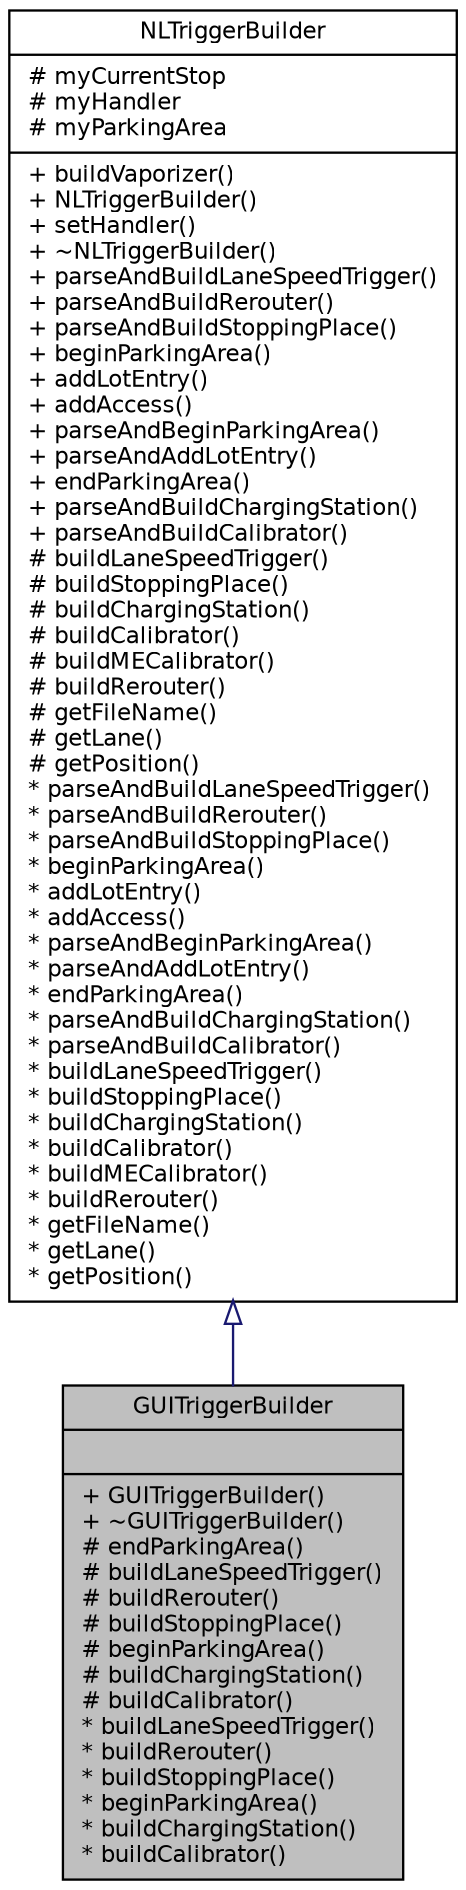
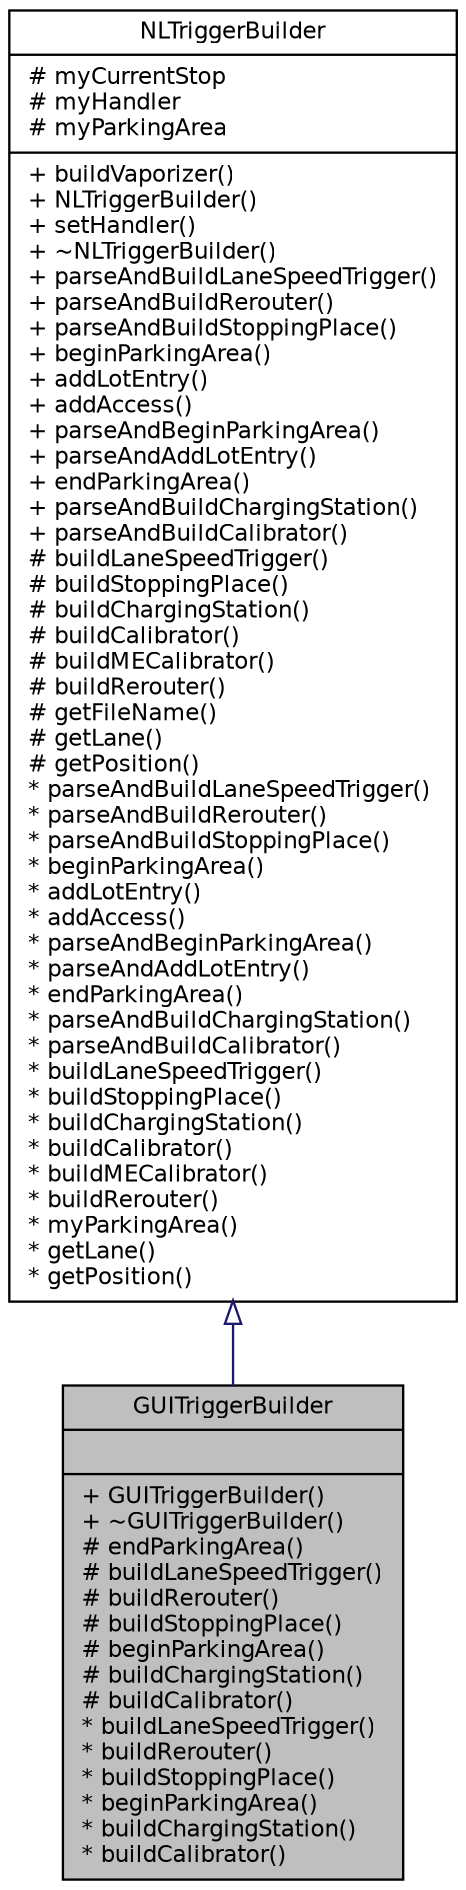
  digraph {
    node [color=black fontname=Helvetica fontsize=10 shape=record style=filled]
    n1 [fillcolor=grey75 fontcolor=black height=0.2 label="{GUITriggerBuilder\n||+ GUITriggerBuilder()\l+ ~GUITriggerBuilder()\l# endParkingArea()\l# buildLaneSpeedTrigger()\l# buildRerouter()\l# buildStoppingPlace()\l# beginParkingArea()\l# buildChargingStation()\l# buildCalibrator()\l* buildLaneSpeedTrigger()\l* buildRerouter()\l* buildStoppingPlace()\l* beginParkingArea()\l* buildChargingStation()\l* buildCalibrator()\l}" width=0.4]
-   n2 [fillcolor=white height=0.2 label="{NLTriggerBuilder\n|# myCurrentStop\l# myHandler\l# myParkingArea\l|+ buildVaporizer()\l+ NLTriggerBuilder()\l+ setHandler()\l+ ~NLTriggerBuilder()\l+ parseAndBuildLaneSpeedTrigger()\l+ parseAndBuildRerouter()\l+ parseAndBuildStoppingPlace()\l+ beginParkingArea()\l+ addLotEntry()\l+ addAccess()\l+ parseAndBeginParkingArea()\l+ parseAndAddLotEntry()\l+ endParkingArea()\l+ parseAndBuildChargingStation()\l+ parseAndBuildCalibrator()\l# buildLaneSpeedTrigger()\l# buildStoppingPlace()\l# buildChargingStation()\l# buildCalibrator()\l# buildMECalibrator()\l# buildRerouter()\l# getFileName()\l# getLane()\l# getPosition()\l* parseAndBuildLaneSpeedTrigger()\l* parseAndBuildRerouter()\l* parseAndBuildStoppingPlace()\l* beginParkingArea()\l* addLotEntry()\l* addAccess()\l* parseAndBeginParkingArea()\l* parseAndAddLotEntry()\l* endParkingArea()\l* parseAndBuildChargingStation()\l* parseAndBuildCalibrator()\l* buildLaneSpeedTrigger()\l* buildStoppingPlace()\l* buildChargingStation()\l* buildCalibrator()\l* buildMECalibrator()\l* buildRerouter()\l* getFileName()\l* getLane()\l* getPosition()\l}" width=0.4]
+   n2 [fillcolor=white height=0.2 label="{NLTriggerBuilder\n|# myCurrentStop\l# myHandler\l# myParkingArea\l|+ buildVaporizer()\l+ NLTriggerBuilder()\l+ setHandler()\l+ ~NLTriggerBuilder()\l+ parseAndBuildLaneSpeedTrigger()\l+ parseAndBuildRerouter()\l+ parseAndBuildStoppingPlace()\l+ beginParkingArea()\l+ addLotEntry()\l+ addAccess()\l+ parseAndBeginParkingArea()\l+ parseAndAddLotEntry()\l+ endParkingArea()\l+ parseAndBuildChargingStation()\l+ parseAndBuildCalibrator()\l# buildLaneSpeedTrigger()\l# buildStoppingPlace()\l# buildChargingStation()\l# buildCalibrator()\l# buildMECalibrator()\l# buildRerouter()\l# getFileName()\l# getLane()\l# getPosition()\l* parseAndBuildLaneSpeedTrigger()\l* parseAndBuildRerouter()\l* parseAndBuildStoppingPlace()\l* beginParkingArea()\l* addLotEntry()\l* addAccess()\l* parseAndBeginParkingArea()\l* parseAndAddLotEntry()\l* endParkingArea()\l* parseAndBuildChargingStation()\l* parseAndBuildCalibrator()\l* buildLaneSpeedTrigger()\l* buildStoppingPlace()\l* buildChargingStation()\l* buildCalibrator()\l* buildMECalibrator()\l* buildRerouter()\l* myParkingArea()\l* getLane()\l* getPosition()\l}" width=0.4]
    n2 -> n1 [arrowtail=onormal color=midnightblue dir=back fontname=Helvetica fontsize=10 labelfontname=Helvetica labelfontsize=10 style=solid]
  }
